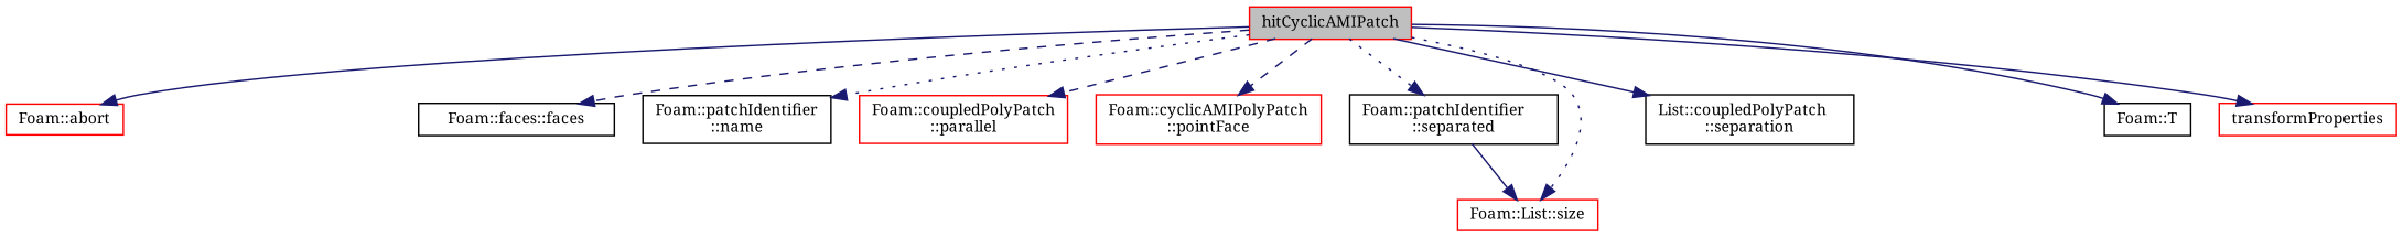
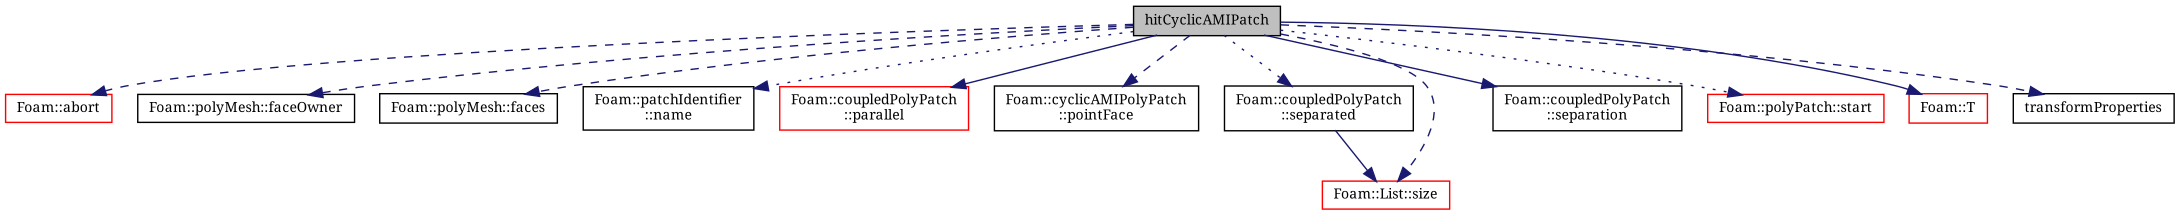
  digraph {
    fontname="Noto Serif"
    rankdir=TB
    node [color=black fontname="Noto Serif" fontsize=10 shape=record]
    edge [color=midnightblue fontname="Noto Serif" fontsize=10 labelfontname=Helvetica labelfontsize=10 style=solid]
-   n1 [color=red fillcolor=grey75 fontcolor=black height=0.2 label=hitCyclicAMIPatch style=filled width=0.4]
+   n1 [fillcolor=grey75 fontcolor=black height=0.2 label=hitCyclicAMIPatch style=filled width=0.4]
    n2 [color=red height=0.2 label="Foam::abort" width=0.4]
-   n4 [height=0.2 label="Foam::faces::faces" width=0.4]
+   n3 [height=0.2 label="Foam::polyMesh::faceOwner" width=0.4]
+   n4 [height=0.2 label="Foam::polyMesh::faces" width=0.4]
    n5 [height=0.2 label="Foam::patchIdentifier\l::name" width=0.4]
    n6 [color=red height=0.2 label="Foam::coupledPolyPatch\l::parallel" width=0.4]
-   n7 [color=red height=0.2 label="Foam::cyclicAMIPolyPatch\l::pointFace" width=0.4]
-   n8 [height=0.2 label="Foam::patchIdentifier\l::separated" width=0.4]
+   n7 [height=0.2 label="Foam::cyclicAMIPolyPatch\l::pointFace" width=0.4]
+   n8 [height=0.2 label="Foam::coupledPolyPatch\l::separated" width=0.4]
    n9 [color=red height=0.2 label="Foam::List::size" width=0.4]
-   n10 [height=0.2 label="List::coupledPolyPatch\l::separation" width=0.4]
-   n12 [height=0.2 label="Foam::T" width=0.4]
-   n13 [color=red height=0.2 label=transformProperties width=0.4]
-   n1 -> n2
+   n10 [height=0.2 label="Foam::coupledPolyPatch\l::separation" width=0.4]
+   n11 [color=red height=0.2 label="Foam::polyPatch::start" width=0.4]
+   n12 [color=red height=0.2 label="Foam::T" width=0.4]
+   n13 [height=0.2 label=transformProperties width=0.4]
+   n1 -> n2 [style=dashed]
+   n1 -> n3 [style=dashed]
    n1 -> n4 [style=dashed]
    n1 -> n5 [style=dotted]
-   n1 -> n6 [style=dashed]
+   n1 -> n6
    n1 -> n7 [style=dashed]
    n1 -> n8 [style=dotted]
-   n1 -> n9 [style=dotted]
+   n1 -> n9 [style=dashed]
    n1 -> n10
+   n1 -> n11 [style=dotted]
    n1 -> n12
-   n1 -> n13
+   n1 -> n13 [style=dashed]
    n8 -> n9
  }
